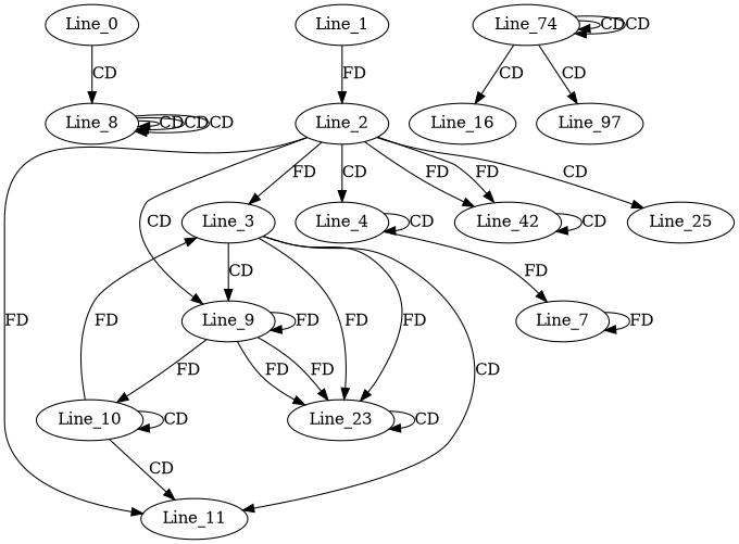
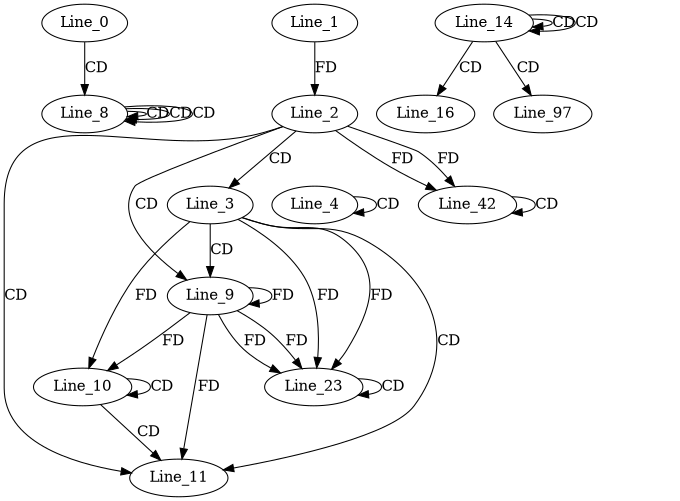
  digraph {
    Line_0
    Line_8
    Line_1
    Line_2
    Line_3
    Line_4
    Line_9
    Line_11
    n9 [label=Line_42]
-   Line_25
    Line_10
    Line_23
-   Line_7
-   Line_14 [label=Line_74]
+   Line_14
    Line_16
    n16 [label=Line_97]
    Line_0 -> Line_8 [label=CD]
    Line_8 -> Line_8 [label=CD]
    Line_8 -> Line_8 [label=CD]
    Line_8 -> Line_8 [label=CD]
    Line_1 -> Line_2 [label=FD]
-   Line_2 -> Line_3 [label=FD]
-   Line_2 -> Line_4 [label=CD]
+   Line_2 -> Line_3 [label=CD]
    Line_2 -> Line_9 [label=CD]
-   Line_2 -> Line_11 [label=FD]
+   Line_2 -> Line_11 [label=CD]
    Line_2 -> n9 [label=FD]
    Line_2 -> n9 [label=FD]
-   Line_2 -> Line_25 [label=CD]
    Line_3 -> Line_9 [label=CD]
    Line_3 -> Line_11 [label=CD]
-   Line_10 -> Line_3 [label=FD]
+   Line_3 -> Line_10 [label=FD]
    Line_3 -> Line_23 [label=FD]
    Line_3 -> Line_23 [label=FD]
    Line_4 -> Line_4 [label=CD]
-   Line_4 -> Line_7 [label=FD]
    Line_9 -> Line_9 [label=FD]
+   Line_9 -> Line_11 [label=FD]
    Line_9 -> Line_10 [label=FD]
    Line_9 -> Line_23 [label=FD]
    Line_9 -> Line_23 [label=FD]
    n9 -> n9 [label=CD]
    Line_10 -> Line_11 [label=CD]
    Line_10 -> Line_10 [label=CD]
    Line_23 -> Line_23 [label=CD]
-   Line_7 -> Line_7 [label=FD]
    Line_14 -> Line_14 [label=CD]
    Line_14 -> Line_14 [label=CD]
    Line_14 -> Line_16 [label=CD]
    Line_14 -> n16 [label=CD]
  }
